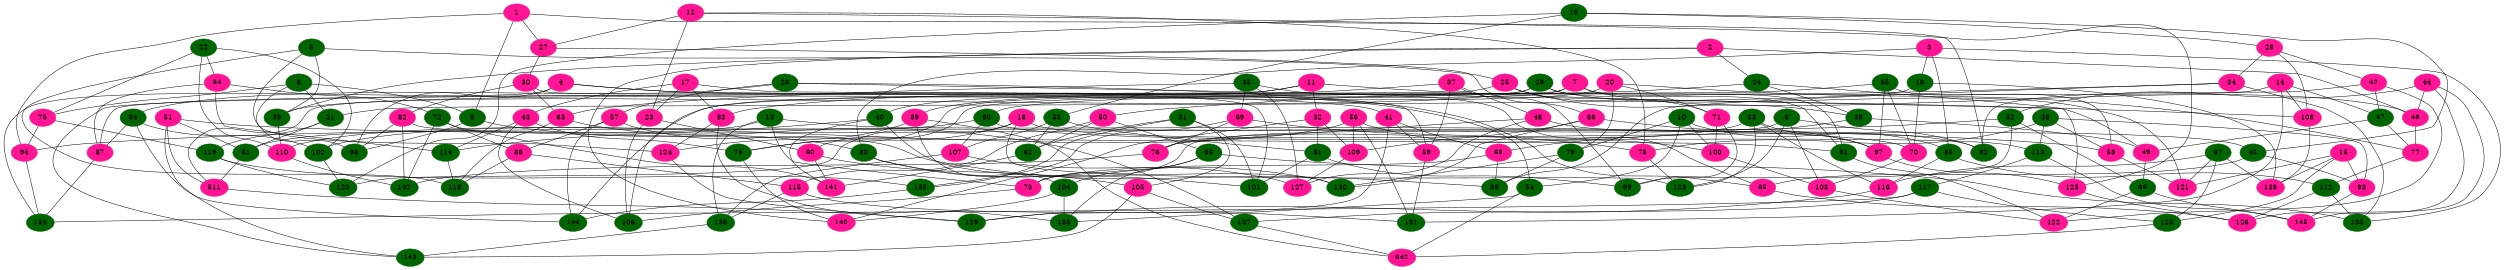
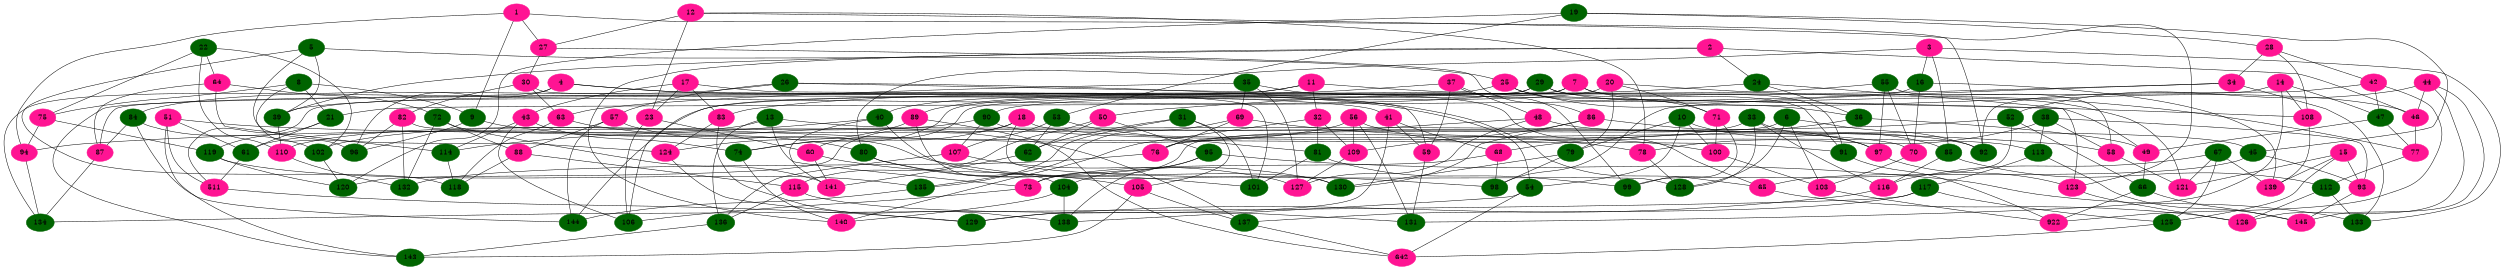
  graph {
    node [color=deeppink style=filled]
    9 [color=darkgreen]
    1
    27
    92 [color=darkgreen]
    94
    96 [color=darkgreen]
    137 [color=darkgreen]
    30
    86
    134 [color=darkgreen]
    24 [color=darkgreen]
    2
    39 [color=darkgreen]
    46
    140
    123
    83
    36 [color=darkgreen]
    110
    77
    16 [color=darkgreen]
    3
    80 [color=darkgreen]
    85 [color=darkgreen]
    133 [color=darkgreen]
    21 [color=darkgreen]
    70
    139
    101 [color=darkgreen]
    130 [color=darkgreen]
    116
    112 [color=darkgreen]
    4
    41
    54 [color=darkgreen]
    59
    68
    129 [color=darkgreen]
    138 [color=darkgreen]
    n40 [label=642]
    5 [color=darkgreen]
    25
    118 [color=darkgreen]
    124
    71
    143 [color=darkgreen]
    6 [color=darkgreen]
    73
    103
    128 [color=darkgreen]
    106 [color=darkgreen]
-   122
+   122 [label=922]
    7
    74 [color=darkgreen]
    87
    91 [color=darkgreen]
    8 [color=darkgreen]
    75
    61 [color=darkgreen]
    119 [color=darkgreen]
    10 [color=darkgreen]
    79 [color=darkgreen]
    100
    98 [color=darkgreen]
    11
    32
    40 [color=darkgreen]
    108
    81 [color=darkgreen]
    109
    114 [color=darkgreen]
    141
    12
    23
    78
    60
    126
    13 [color=darkgreen]
    136 [color=darkgreen]
    n80 [label=511]
    14
    47 [color=darkgreen]
    131 [color=darkgreen]
    49
    105
    15
    93
    121
    125 [color=darkgreen]
    145
    17
    43
    18
    45 [color=darkgreen]
    120 [color=darkgreen]
    65
    19 [color=darkgreen]
    28
    53 [color=darkgreen]
    34
    42
    62 [color=darkgreen]
    107
    20
    144 [color=darkgreen]
    99 [color=darkgreen]
    135 [color=darkgreen]
    22 [color=darkgreen]
    64
    102 [color=darkgreen]
    72 [color=darkgreen]
    132 [color=darkgreen]
    26 [color=darkgreen]
    57
    84 [color=darkgreen]
    66 [color=darkgreen]
    88
    63
    82
    97
    50
    29 [color=darkgreen]
    31 [color=darkgreen]
    127
    33 [color=darkgreen]
    76
    95 [color=darkgreen]
    115
    35 [color=darkgreen]
    69
    37
    48
    89
    104 [color=darkgreen]
    38 [color=darkgreen]
    58
    113 [color=darkgreen]
    117 [color=darkgreen]
    44
    52 [color=darkgreen]
    51
    55 [color=darkgreen]
    90 [color=darkgreen]
    56
    67 [color=darkgreen]
    9 -- 96
    9 -- 137
    1 -- 9
    1 -- 27
    1 -- 92
    1 -- 94
    27 -- 30
    27 -- 86
    94 -- 134
    137 -- n40
    30 -- 101
    30 -- 63
    30 -- 82
    86 -- 130
    86 -- 109
    86 -- 97
    24 -- 123
    24 -- 83
    24 -- 36
    2 -- 24
    2 -- 39
    2 -- 46
    2 -- 140
    39 -- 110
    46 -- 77
    123 -- 126
    83 -- 138
    83 -- 124
    36 -- 68
    36 -- 49
    110 -- 132
    77 -- 112
    16 -- 21
    16 -- 70
    16 -- 139
    3 -- 16
    3 -- 80
    3 -- 85
    3 -- 133
    80 -- 101
    80 -- 130
    85 -- 116
    85 -- 112
    21 -- 61
    21 -- 119
    70 -- 103
    116 -- 129
    112 -- 133
    112 -- 126
    4 -- 96
    4 -- 134
    4 -- 41
    4 -- 54
    41 -- 59
    41 -- 68
    41 -- 129
    54 -- 138
    54 -- n40
    59 -- 131
    68 -- 73
    68 -- 98
    5 -- 39
    5 -- 25
    5 -- 118
    5 -- 124
    25 -- 36
    25 -- 71
    25 -- 143
    124 -- 129
    71 -- 100
    71 -- 99
    6 -- 92
    6 -- 73
    6 -- 103
    6 -- 128
    73 -- 106
    103 -- 122
    7 -- 46
    7 -- 74
    7 -- 87
    7 -- 91
    74 -- 140
    87 -- 134
    91 -- 122
    8 -- 9
    8 -- 96
    8 -- 21
    8 -- 75
    75 -- 94
    75 -- 119
    61 -- n80
    119 -- 120
    119 -- 135
    10 -- 85
    10 -- 54
    10 -- 79
    10 -- 100
    79 -- 130
    79 -- 98
    100 -- 103
    11 -- 106
    11 -- 32
    11 -- 40
    11 -- 108
    32 -- 140
    32 -- 81
    32 -- 109
    40 -- 130
    40 -- 114
    40 -- 141
    108 -- 139
    81 -- 101
    81 -- 99
    109 -- 127
    114 -- 118
    12 -- 27
    12 -- 123
    12 -- 23
    12 -- 78
    23 -- 106
    23 -- 60
    78 -- 128
    60 -- 141
    60 -- 105
    13 -- 70
    13 -- 73
    13 -- 61
    13 -- 136
    136 -- 143
    n80 -- 129
    14 -- 108
    14 -- 60
    14 -- 47
    14 -- 131
    47 -- 77
    47 -- 49
    49 -- 66
    105 -- 137
    105 -- 143
    15 -- 139
    15 -- 93
    15 -- 121
    15 -- 125
    93 -- 145
    125 -- n40
    17 -- 83
    17 -- 59
    17 -- 23
    17 -- 43
    43 -- 106
    43 -- 74
    43 -- 114
    18 -- 128
    18 -- 74
    18 -- 45
    18 -- 120
    45 -- 93
    45 -- 65
    65 -- 126
    19 -- 45
    19 -- 120
    19 -- 28
    19 -- 53
    28 -- 108
    28 -- 34
    28 -- 42
    53 -- 81
    53 -- 62
    53 -- 107
    34 -- 133
    34 -- 98
    34 -- 50
    42 -- 92
    42 -- 122
    42 -- 47
    62 -- 141
    107 -- 136
    107 -- 127
    20 -- 77
    20 -- 71
    20 -- 79
    20 -- 144
    135 -- 144
    22 -- 110
    22 -- 75
    22 -- 64
    22 -- 102
    64 -- 87
    64 -- 114
    64 -- 72
    102 -- 120
    72 -- 141
    72 -- 132
    72 -- 88
    26 -- 49
    26 -- 65
    26 -- 57
    26 -- 84
    57 -- 98
    57 -- 144
    57 -- 88
    84 -- 87
    84 -- 144
    84 -- 102
    66 -- 122
    66 -- 145
    88 -- 118
    88 -- 115
    63 -- 80
    63 -- 118
    82 -- 96
    82 -- 91
    82 -- 132
    97 -- 123
    50 -- 62
    50 -- 95
    50 -- 115
    29 -- 39
    29 -- 91
    29 -- n80
    29 -- 121
    31 -- 101
    31 -- 105
    31 -- 62
    31 -- 135
    33 -- 116
    33 -- 128
    33 -- 97
    33 -- 76
    76 -- 132
    95 -- 133
    95 -- 138
    95 -- 104
    115 -- 136
    115 -- 131
    35 -- 65
    35 -- 63
    35 -- 127
    35 -- 69
    69 -- 78
    69 -- 135
    69 -- 76
    37 -- 59
    37 -- 99
    37 -- 48
    37 -- 89
    48 -- 92
    48 -- 127
    48 -- 76
    89 -- n40
    89 -- 124
    89 -- 104
    104 -- 140
    104 -- 138
    38 -- 78
    38 -- 93
    38 -- 58
    38 -- 113
    58 -- 121
    113 -- 145
    113 -- 117
    117 -- 137
    117 -- 134
    117 -- 125
    44 -- 46
    44 -- 126
    44 -- 145
    44 -- 52
    52 -- 94
    52 -- 99
    52 -- 66
    51 -- 143
    51 -- 61
    51 -- n80
    51 -- 58
    55 -- 70
    55 -- 97
    55 -- 58
    55 -- 90
    90 -- 110
    90 -- 107
    90 -- 113
    56 -- 100
    56 -- 109
    56 -- 131
    56 -- 102
    67 -- 139
    67 -- 116
    67 -- 121
    67 -- 125
  }
